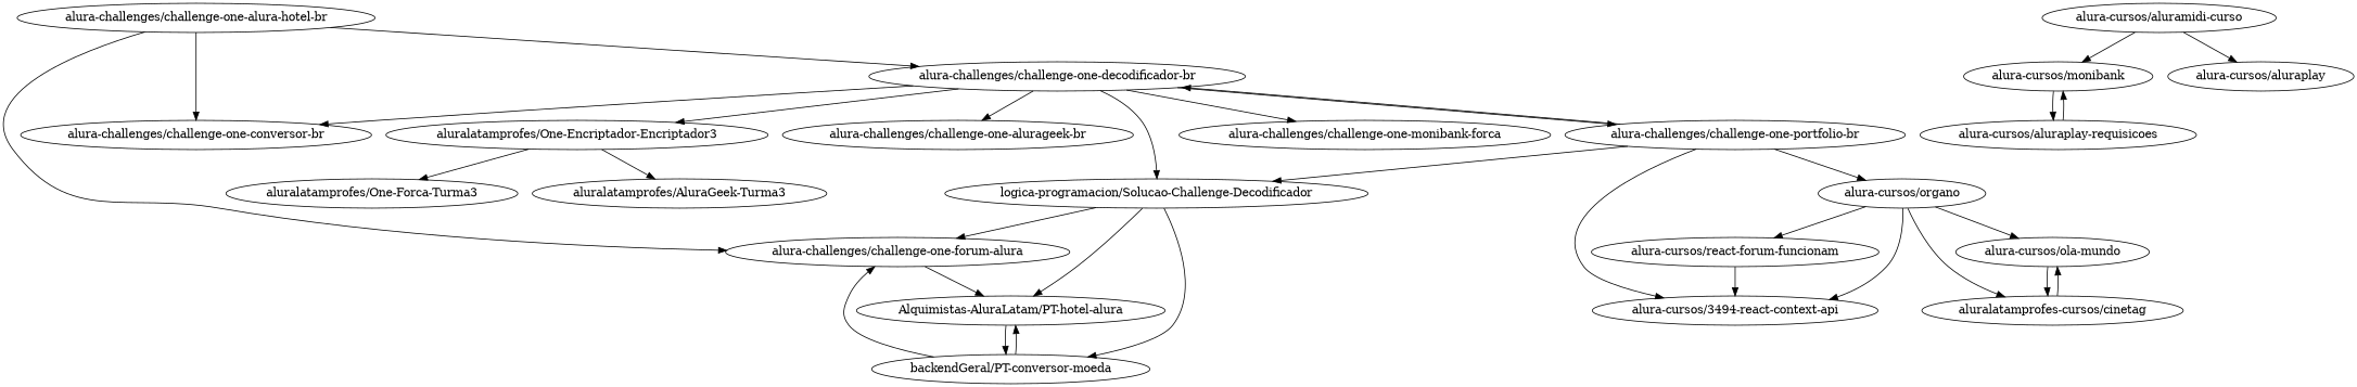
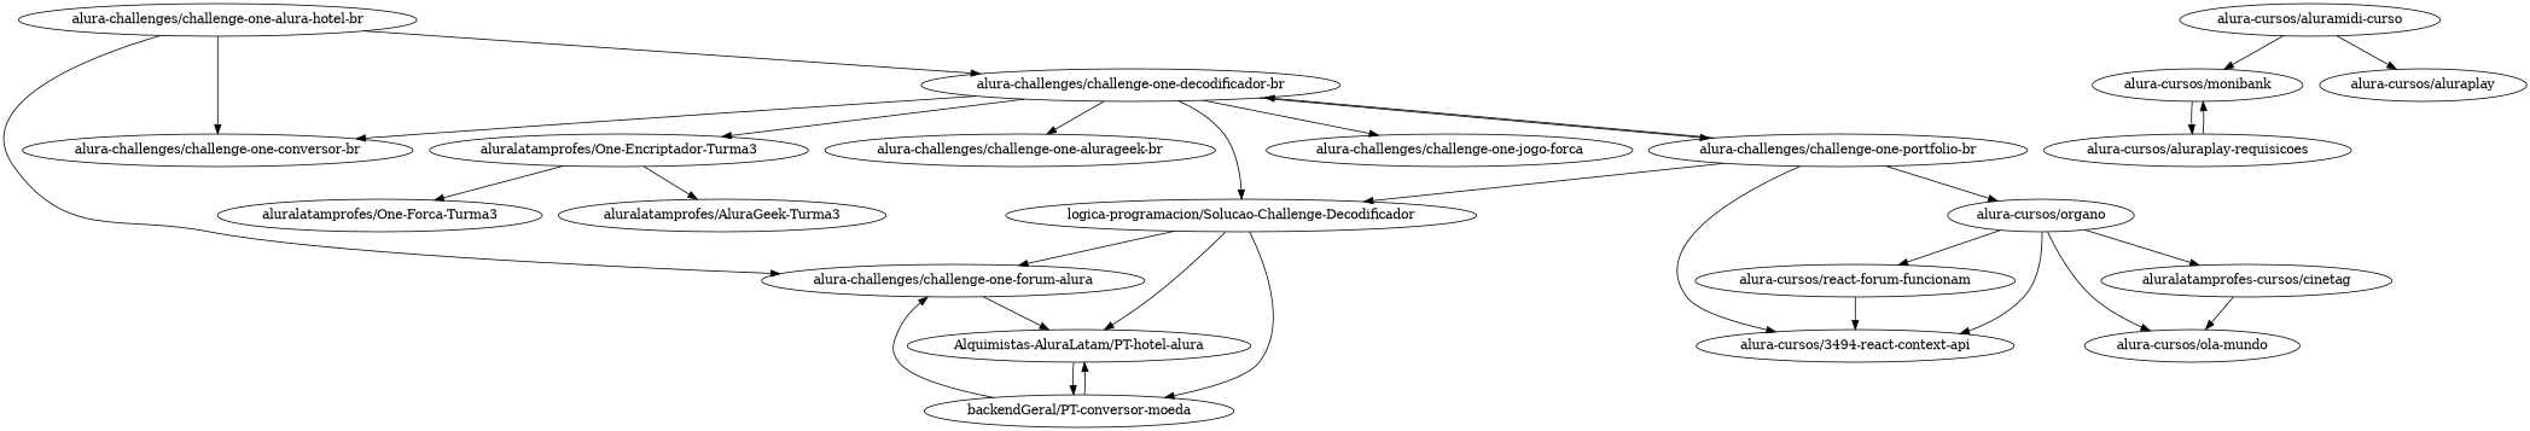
  digraph {
    "alura-challenges/challenge-one-decodificador-br" [l="0.877,45.174"]
-   "alura-challenges/challenge-one-jogo-forca" [l="0.907,45.18" label="alura-challenges/challenge-one-monibank-forca"]
+   "alura-challenges/challenge-one-jogo-forca" [l="0.907,45.18"]
    "alura-challenges/challenge-one-conversor-br" [l="0.882,45.15"]
-   "aluralatamprofes/One-Encriptador-Turma3" [l="0.914,45.161" label="aluralatamprofes/One-Encriptador-Encriptador3"]
+   "aluralatamprofes/One-Encriptador-Turma3" [l="0.914,45.161"]
    "alura-challenges/challenge-one-portfolio-br" [l="0.859,45.198"]
    "logica-programacion/Solucao-Challenge-Decodificador" [l="0.84,45.176"]
    "alura-challenges/challenge-one-alurageek-br" [l="0.891,45.189"]
    "aluralatamprofes/One-Forca-Turma3" [l="0.931,45.149"]
    "aluralatamprofes/AluraGeek-Turma3" [l="0.937,45.164"]
    "alura-cursos/3494-react-context-api" [l="0.863,45.229"]
    "alura-cursos/organo" [l="0.845,45.22"]
    "alura-challenges/challenge-one-alura-hotel-br" [l="0.857,45.153"]
    "alura-challenges/challenge-one-forum-alura" [l="0.833,45.16"]
    "Alquimistas-AluraLatam/PT-hotel-alura" [l="0.819,45.173"]
    "backendGeral/PT-conversor-moeda" [l="0.815,45.163"]
    n16 [l="0.872,45.221" label="alura-cursos/react-forum-funcionam"]
    "alura-cursos/ola-mundo" [l="0.829,45.234"]
    n18 [l="0.821,45.224" label="aluralatamprofes-cursos/cinetag"]
    "alura-cursos/aluramidi-curso" [l="0.886,45.287"]
    "alura-cursos/monibank" [l="0.897,45.303"]
    "alura-cursos/aluraplay" [l="0.877,45.268"]
    "alura-cursos/aluraplay-requisicoes" [l="0.906,45.315"]
    "alura-challenges/challenge-one-decodificador-br" -> "alura-challenges/challenge-one-jogo-forca"
    "alura-challenges/challenge-one-decodificador-br" -> "alura-challenges/challenge-one-conversor-br"
    "alura-challenges/challenge-one-decodificador-br" -> "aluralatamprofes/One-Encriptador-Turma3"
    "alura-challenges/challenge-one-decodificador-br" -> "alura-challenges/challenge-one-portfolio-br"
    "alura-challenges/challenge-one-decodificador-br" -> "logica-programacion/Solucao-Challenge-Decodificador"
    "alura-challenges/challenge-one-decodificador-br" -> "alura-challenges/challenge-one-alurageek-br"
    "aluralatamprofes/One-Encriptador-Turma3" -> "aluralatamprofes/One-Forca-Turma3"
    "aluralatamprofes/One-Encriptador-Turma3" -> "aluralatamprofes/AluraGeek-Turma3"
    "alura-challenges/challenge-one-portfolio-br" -> "alura-challenges/challenge-one-decodificador-br"
    "alura-challenges/challenge-one-portfolio-br" -> "logica-programacion/Solucao-Challenge-Decodificador"
    "alura-challenges/challenge-one-portfolio-br" -> "alura-cursos/3494-react-context-api"
    "alura-challenges/challenge-one-portfolio-br" -> "alura-cursos/organo"
    "logica-programacion/Solucao-Challenge-Decodificador" -> "alura-challenges/challenge-one-forum-alura"
    "logica-programacion/Solucao-Challenge-Decodificador" -> "Alquimistas-AluraLatam/PT-hotel-alura"
    "logica-programacion/Solucao-Challenge-Decodificador" -> "backendGeral/PT-conversor-moeda"
    "alura-cursos/organo" -> "alura-cursos/3494-react-context-api"
    "alura-cursos/organo" -> n16
    "alura-cursos/organo" -> "alura-cursos/ola-mundo"
    "alura-cursos/organo" -> n18
    "alura-challenges/challenge-one-alura-hotel-br" -> "alura-challenges/challenge-one-decodificador-br"
    "alura-challenges/challenge-one-alura-hotel-br" -> "alura-challenges/challenge-one-conversor-br"
    "alura-challenges/challenge-one-alura-hotel-br" -> "alura-challenges/challenge-one-forum-alura"
    "alura-challenges/challenge-one-forum-alura" -> "Alquimistas-AluraLatam/PT-hotel-alura"
    "Alquimistas-AluraLatam/PT-hotel-alura" -> "backendGeral/PT-conversor-moeda"
    "backendGeral/PT-conversor-moeda" -> "alura-challenges/challenge-one-forum-alura"
    "backendGeral/PT-conversor-moeda" -> "Alquimistas-AluraLatam/PT-hotel-alura"
    n16 -> "alura-cursos/3494-react-context-api"
-   "alura-cursos/ola-mundo" -> n18
    n18 -> "alura-cursos/ola-mundo"
    "alura-cursos/aluramidi-curso" -> "alura-cursos/monibank"
    "alura-cursos/aluramidi-curso" -> "alura-cursos/aluraplay"
    "alura-cursos/monibank" -> "alura-cursos/aluraplay-requisicoes"
    "alura-cursos/aluraplay-requisicoes" -> "alura-cursos/monibank"
  }
